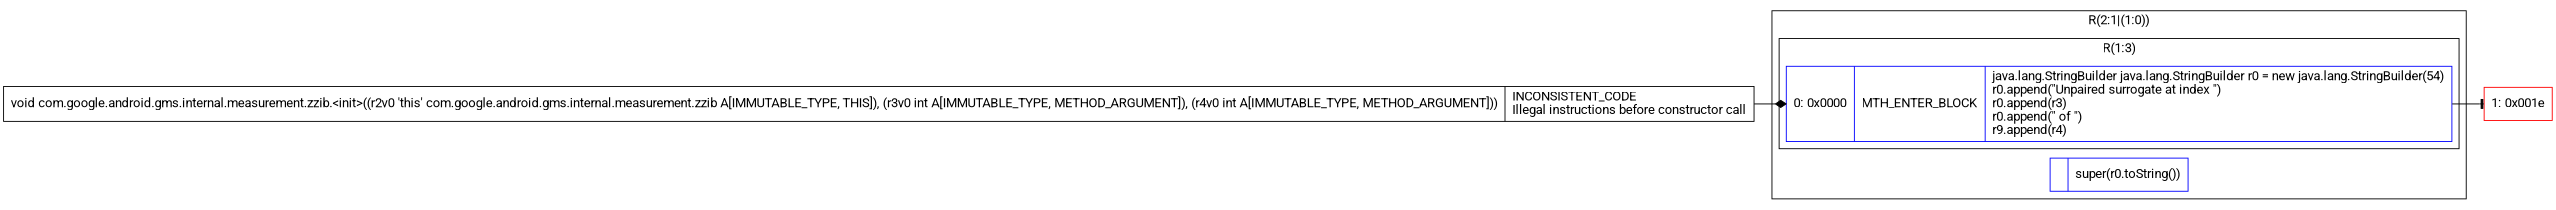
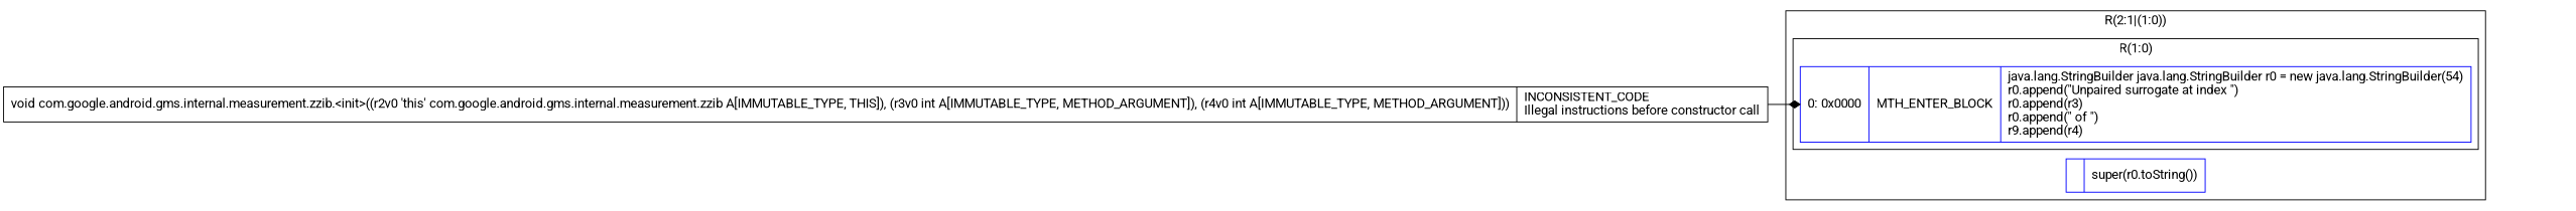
  digraph {
    fontname=Roboto
    rankdir=LR
    node [color=blue fontname=Roboto shape=record]
    edge [fontname=Roboto]
    n1 [label="{0\:\ 0x0000|MTH_ENTER_BLOCK\l|java.lang.StringBuilder java.lang.StringBuilder r0 = new java.lang.StringBuilder(54)\lr0.append(\"Unpaired surrogate at index \")\lr0.append(r3)\lr0.append(\" of \")\lr9.append(r4)\l}"]
    n2 [label="{|super(r0.toString())\l}"]
-   n3 [color=red label="{1\:\ 0x001e}"]
    n4 [label="{void com.google.android.gms.internal.measurement.zzib.\<init\>((r2v0 'this' com.google.android.gms.internal.measurement.zzib A[IMMUTABLE_TYPE, THIS]), (r3v0 int A[IMMUTABLE_TYPE, METHOD_ARGUMENT]), (r4v0 int A[IMMUTABLE_TYPE, METHOD_ARGUMENT]))  | INCONSISTENT_CODE\lIllegal instructions before constructor call\l}" color=""]
    subgraph cluster_1 {
      label="R(2:1|(1:0))"
      n2
      subgraph cluster_2 {
-       label="R(1:3)"
+       label="R(1:0)"
        n1
      }
    }
-   n1 -> n3 [arrowhead=tee]
    n4 -> n1 [arrowhead=diamond]
  }
